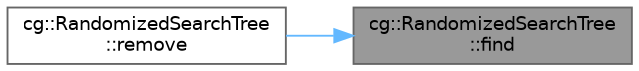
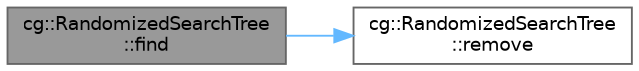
  digraph {
    rankdir=RL
    node [fontname=Helvetica fontsize=10 shape=box style=filled]
    n1 [color=gray40 fillcolor=grey60 fontcolor=black height=0.2 label="cg::RandomizedSearchTree\l::find" width=0.4]
    n2 [color=grey40 fillcolor=white height=0.2 label="cg::RandomizedSearchTree\l::remove" width=0.4]
-   n1 -> n2 [color=steelblue1 dir=back fontname=Helvetica fontsize=10 labelfontname=Helvetica labelfontsize=10 style=solid]
+   n2 -> n1 [color=steelblue1 dir=back fontname=Helvetica fontsize=10 labelfontname=Helvetica labelfontsize=10 style=solid]
  }
